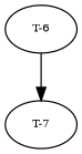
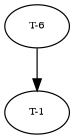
  digraph {
    node [fontsize=8]
    n1 [label="T-6"]
-   n2 [label="T-7"]
+   n2 [label="T-1"]
    n1 -> n2 [fontsize=8]
  }
